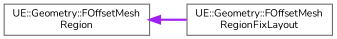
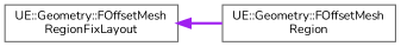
  digraph {
    rankdir=LR
    fontname=Nunito
    node [color=grey40 fillcolor=white fontname=Nunito fontsize=10 shape=box style=filled]
    n1 [height=0.2 label="UE::Geometry::FOffsetMesh\lRegionFixLayout" width=0.4]
    n2 [height=0.2 label="UE::Geometry::FOffsetMesh\lRegion" width=0.4]
-   n2 -> n1 [color=purple dir=back fontname=Nunito fontsize=10 labelfontname=Helvetica labelfontsize=10 style=bold]
+   n1 -> n2 [color=purple dir=back fontname=Nunito fontsize=10 labelfontname=Helvetica labelfontsize=10 style=bold]
  }
